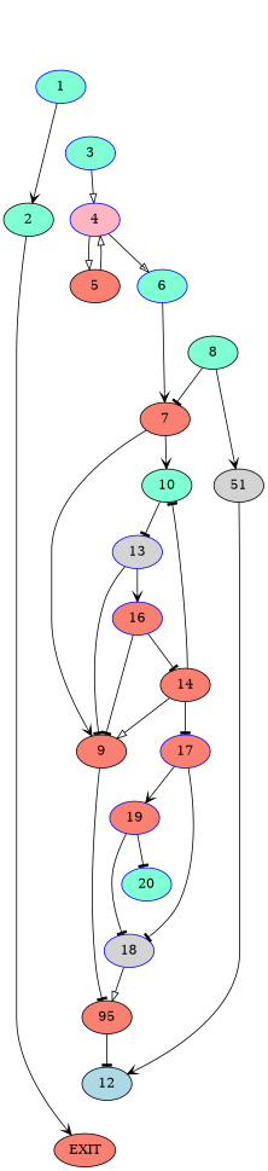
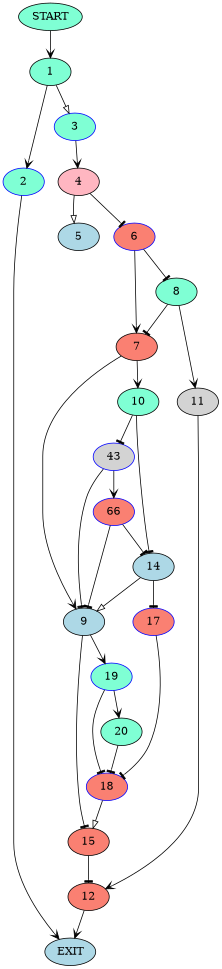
  digraph {
    node [color=black fillcolor=aquamarine style=filled]
    edge [arrowhead=tee]
-   1 [color=blue]
-   2
+   n1 [label=START]
+   1
+   2 [color=blue]
    3 [color=blue]
-   n5 [fillcolor=salmon label=EXIT]
-   4 [color=blue fillcolor=lightpink]
-   5 [fillcolor=salmon]
-   6 [color=blue]
+   n5 [fillcolor=lightblue label=EXIT]
+   4 [fillcolor=lightpink]
+   5 [fillcolor=lightblue]
+   6 [color=blue fillcolor=salmon]
    7 [fillcolor=salmon]
    8
-   9 [fillcolor=salmon]
+   9 [fillcolor=lightblue]
    10
-   11 [fillcolor=lightgrey label=51]
-   15 [fillcolor=salmon label=95]
-   13 [color=blue fillcolor=lightgrey]
-   14 [fillcolor=salmon]
-   12 [fillcolor=lightblue]
-   16 [color=blue fillcolor=salmon]
+   11 [fillcolor=lightgrey]
+   15 [fillcolor=salmon]
+   13 [color=blue fillcolor=lightgrey label=43]
+   14 [fillcolor=lightblue]
+   12 [fillcolor=salmon]
+   16 [color=blue fillcolor=salmon label=66]
    17 [color=blue fillcolor=salmon]
-   18 [color=blue fillcolor=lightgrey]
-   19 [color=blue fillcolor=salmon]
-   20 [color=blue]
+   18 [color=blue fillcolor=salmon]
+   19 [color=blue]
+   20
+   n1 -> 1 [arrowhead=vee]
    1 -> 2 [arrowhead=vee]
+   1 -> 3 [arrowhead=onormal]
    2 -> n5 [arrowhead=vee]
-   3 -> 4 [arrowhead=onormal]
+   3 -> 4 [arrowhead=vee]
    4 -> 5 [arrowhead=onormal]
-   4 -> 6 [arrowhead=onormal]
-   5 -> 4 [arrowhead=onormal]
+   4 -> 6
    6 -> 7 [arrowhead=vee]
+   6 -> 8
    7 -> 9 [arrowhead=vee]
    7 -> 10 [arrowhead=vee]
    8 -> 7
    8 -> 11 [arrowhead=vee]
    9 -> 15
    10 -> 13
-   14 -> 10
+   10 -> 14
    11 -> 12 [arrowhead=vee]
    15 -> 12
    13 -> 9
    13 -> 16 [arrowhead=vee]
    14 -> 9 [arrowhead=onormal]
    14 -> 17
+   12 -> n5 [arrowhead=vee]
    16 -> 9
    16 -> 14
    17 -> 18
-   17 -> 19 [arrowhead=vee]
+   9 -> 19 [arrowhead=vee]
    18 -> 15 [arrowhead=onormal]
    19 -> 18
-   19 -> 20
+   19 -> 20 [arrowhead=vee]
+   20 -> 18
  }
